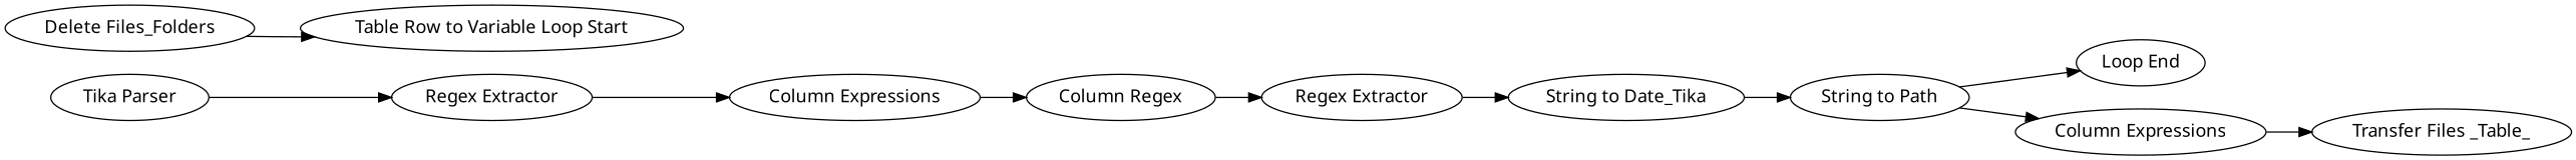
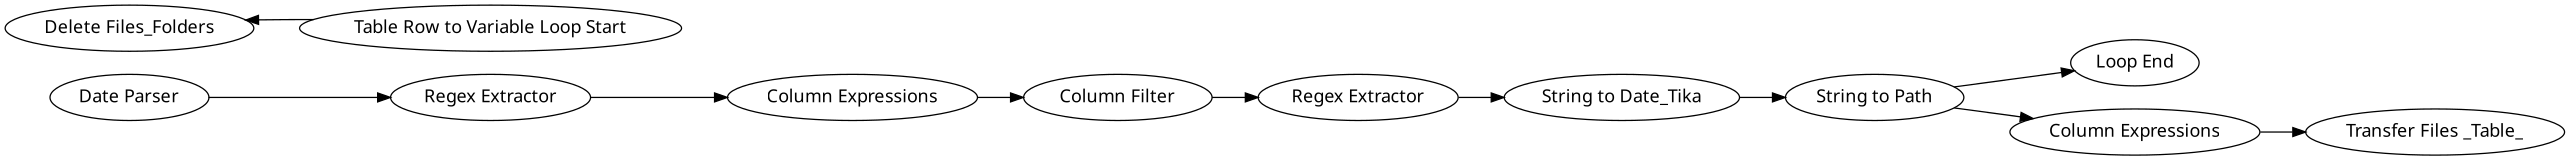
  digraph {
    fontname="Noto Sans"
    rankdir=LR
    node [fontname="Noto Sans"]
    edge [fontname="Noto Sans"]
-   n1 [label="Column Regex"]
+   n1 [label="Column Filter"]
    n2 [label="Regex Extractor"]
    n3 [label="String to Date_Tika"]
    n4 [label="String to Path"]
    n5 [label="Delete Files_Folders"]
    n6 [label="Loop End"]
    n7 [label="Column Expressions"]
    n8 [label="Transfer Files _Table_"]
    n9 [label="Regex Extractor"]
    n10 [label="Column Expressions"]
    n11 [label="Table Row to Variable Loop Start"]
-   n12 [label="Tika Parser"]
+   n12 [label="Date Parser"]
    n1 -> n2
    n2 -> n3
    n3 -> n4
    n4 -> n6
    n4 -> n7
    n7 -> n8
    n9 -> n10
    n10 -> n1
-   n5 -> n11
+   n11 -> n5
    n12 -> n9
  }
